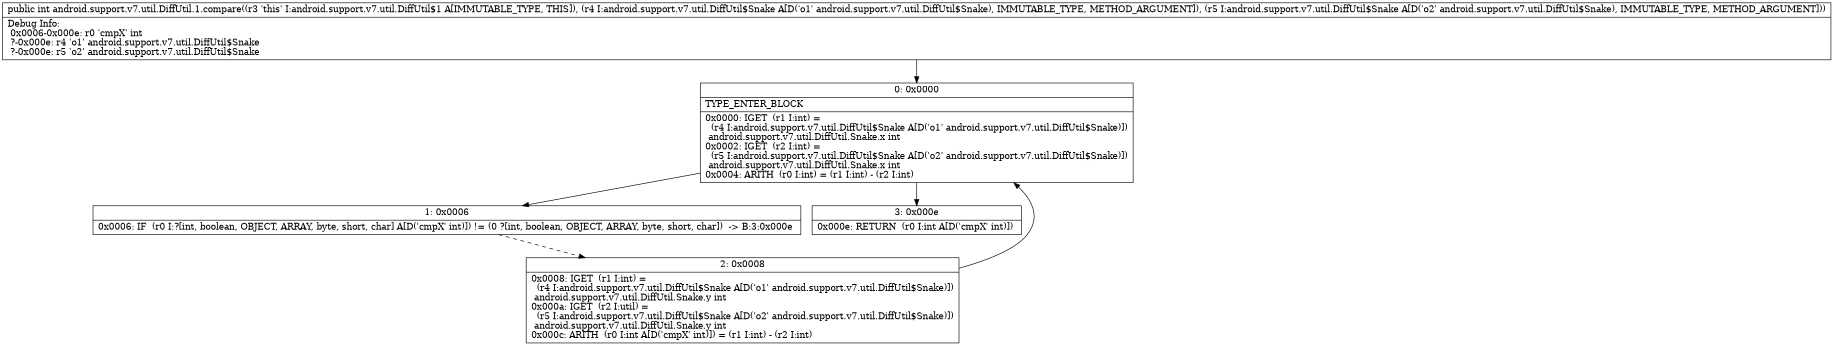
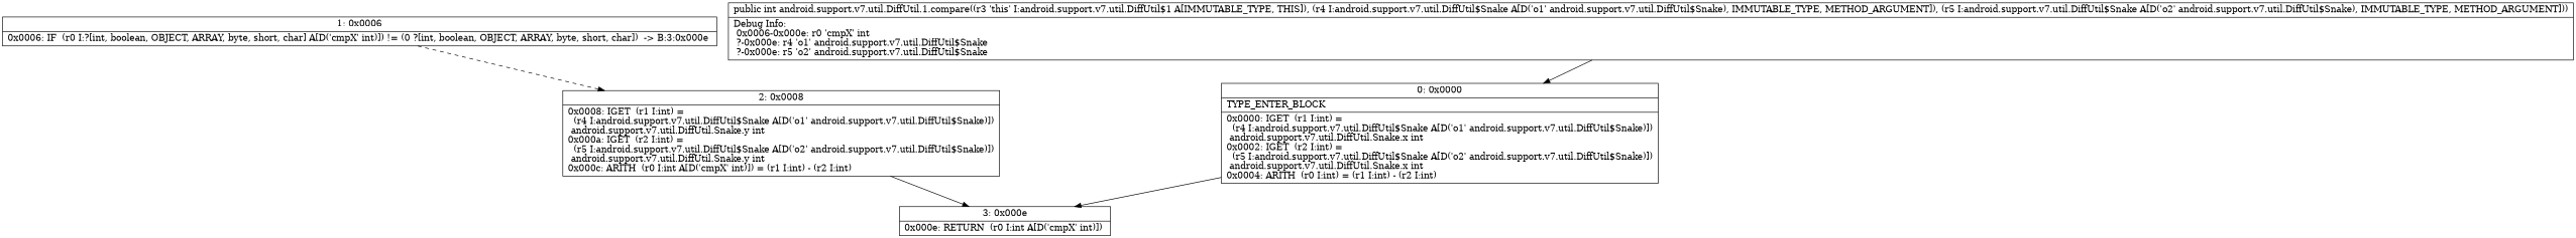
  digraph {
    fontname="DejaVu Serif"
    node [fontname="DejaVu Serif" shape=record]
    edge [fontname="DejaVu Serif"]
    n1 [label="{0\:\ 0x0000|TYPE_ENTER_BLOCK\l|0x0000: IGET  (r1 I:int) = \l  (r4 I:android.support.v7.util.DiffUtil$Snake A[D('o1' android.support.v7.util.DiffUtil$Snake)])\l android.support.v7.util.DiffUtil.Snake.x int \l0x0002: IGET  (r2 I:int) = \l  (r5 I:android.support.v7.util.DiffUtil$Snake A[D('o2' android.support.v7.util.DiffUtil$Snake)])\l android.support.v7.util.DiffUtil.Snake.x int \l0x0004: ARITH  (r0 I:int) = (r1 I:int) \- (r2 I:int) \l}"]
    n2 [label="{1\:\ 0x0006|0x0006: IF  (r0 I:?[int, boolean, OBJECT, ARRAY, byte, short, char] A[D('cmpX' int)]) != (0 ?[int, boolean, OBJECT, ARRAY, byte, short, char])  \-\> B:3:0x000e \l}"]
    n3 [label="{3\:\ 0x000e|0x000e: RETURN  (r0 I:int A[D('cmpX' int)]) \l}"]
-   n4 [label="{2\:\ 0x0008|0x0008: IGET  (r1 I:int) = \l  (r4 I:android.support.v7.util.DiffUtil$Snake A[D('o1' android.support.v7.util.DiffUtil$Snake)])\l android.support.v7.util.DiffUtil.Snake.y int \l0x000a: IGET  (r2 I:util) = \l  (r5 I:android.support.v7.util.DiffUtil$Snake A[D('o2' android.support.v7.util.DiffUtil$Snake)])\l android.support.v7.util.DiffUtil.Snake.y int \l0x000c: ARITH  (r0 I:int A[D('cmpX' int)]) = (r1 I:int) \- (r2 I:int) \l}"]
+   n4 [label="{2\:\ 0x0008|0x0008: IGET  (r1 I:int) = \l  (r4 I:android.support.v7.util.DiffUtil$Snake A[D('o1' android.support.v7.util.DiffUtil$Snake)])\l android.support.v7.util.DiffUtil.Snake.y int \l0x000a: IGET  (r2 I:int) = \l  (r5 I:android.support.v7.util.DiffUtil$Snake A[D('o2' android.support.v7.util.DiffUtil$Snake)])\l android.support.v7.util.DiffUtil.Snake.y int \l0x000c: ARITH  (r0 I:int A[D('cmpX' int)]) = (r1 I:int) \- (r2 I:int) \l}"]
    n5 [label="{public int android.support.v7.util.DiffUtil.1.compare((r3 'this' I:android.support.v7.util.DiffUtil$1 A[IMMUTABLE_TYPE, THIS]), (r4 I:android.support.v7.util.DiffUtil$Snake A[D('o1' android.support.v7.util.DiffUtil$Snake), IMMUTABLE_TYPE, METHOD_ARGUMENT]), (r5 I:android.support.v7.util.DiffUtil$Snake A[D('o2' android.support.v7.util.DiffUtil$Snake), IMMUTABLE_TYPE, METHOD_ARGUMENT]))  | Debug Info:\l  0x0006\-0x000e: r0 'cmpX' int\l  ?\-0x000e: r4 'o1' android.support.v7.util.DiffUtil$Snake\l  ?\-0x000e: r5 'o2' android.support.v7.util.DiffUtil$Snake\l}"]
-   n1 -> n2
    n1 -> n3
    n2 -> n4 [style=dashed]
-   n4 -> n1
+   n4 -> n3
    n5 -> n1
  }
